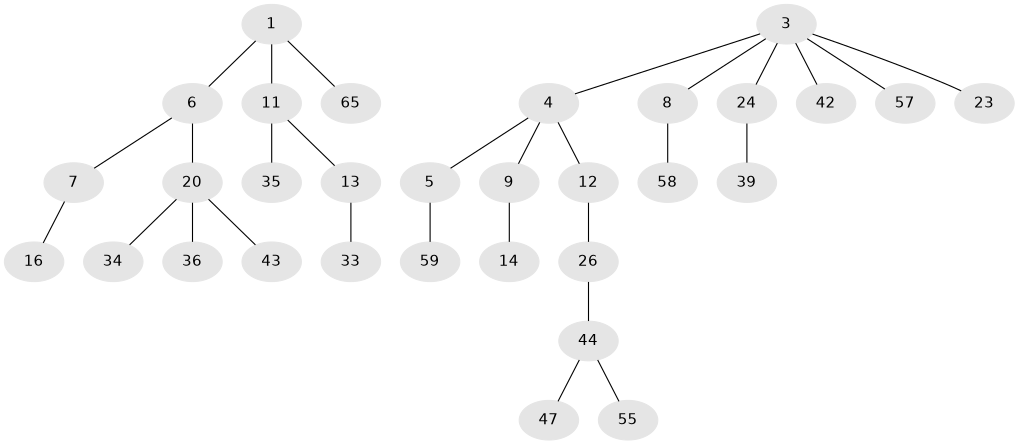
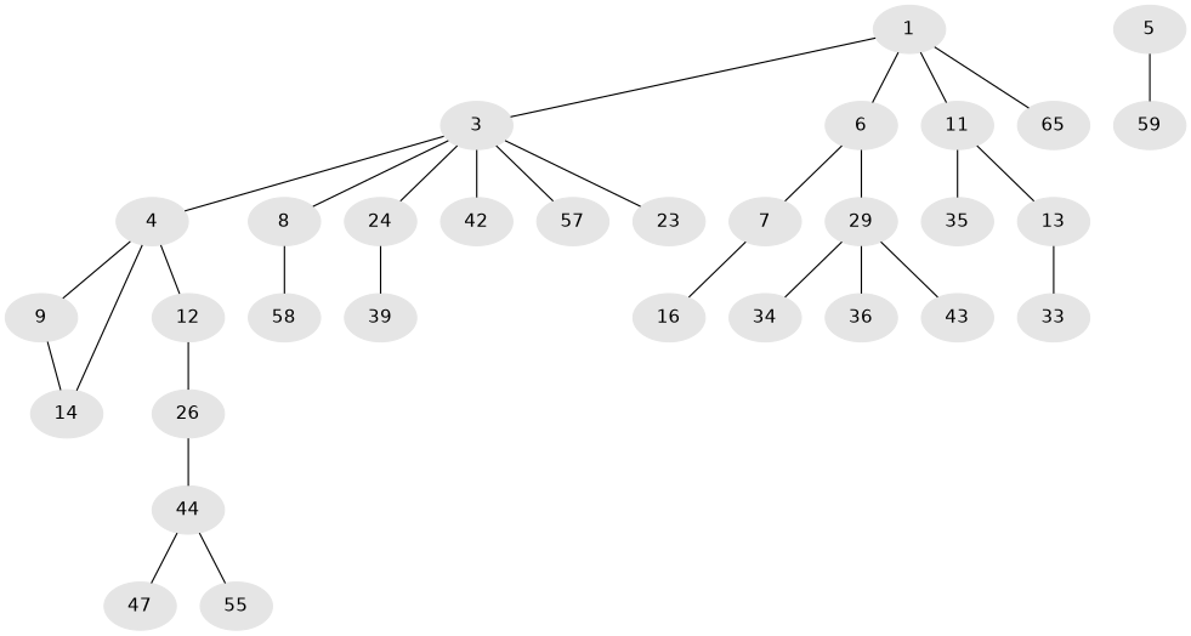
  graph {
    fontname="DejaVu Sans"
    node [color=gray90 fontname="DejaVu Sans" style=filled]
    edge [fontname="DejaVu Sans"]
    1 [super="+2+31"]
    3 [super="+18"]
    6
    11
    65
    4 [super="+45+41+19"]
    8
    24 [super="+38"]
    42
    57
    n11 [label=23]
    7
-   20 [super="+64+56+51+25+29"]
+   20 [super="+64+56+51+25+29" label=29]
    35
    13 [super="+32+49"]
    5 [super="+22"]
    9 [super="+17"]
    12
    58
    39
    59
    14 [super="+15"]
    16
    34 [super="+46"]
    36
    43
    26 [super="+50"]
    33
    44
    47
    55 [super="+66"]
+   1 -- 3
    1 -- 6
    1 -- 11
    1 -- 65
    3 -- 4
    3 -- 8
    3 -- 24
    3 -- 42
    3 -- 57
    3 -- n11
    6 -- 7
    6 -- 20
    11 -- 35
    11 -- 13
-   4 -- 5
+   4 -- 14
    4 -- 9
    4 -- 12
    8 -- 58
    24 -- 39
    7 -- 16
    20 -- 34
    20 -- 36
    20 -- 43
    13 -- 33
    5 -- 59
    9 -- 14
    12 -- 26
    26 -- 44
    44 -- 47
    44 -- 55
  }
